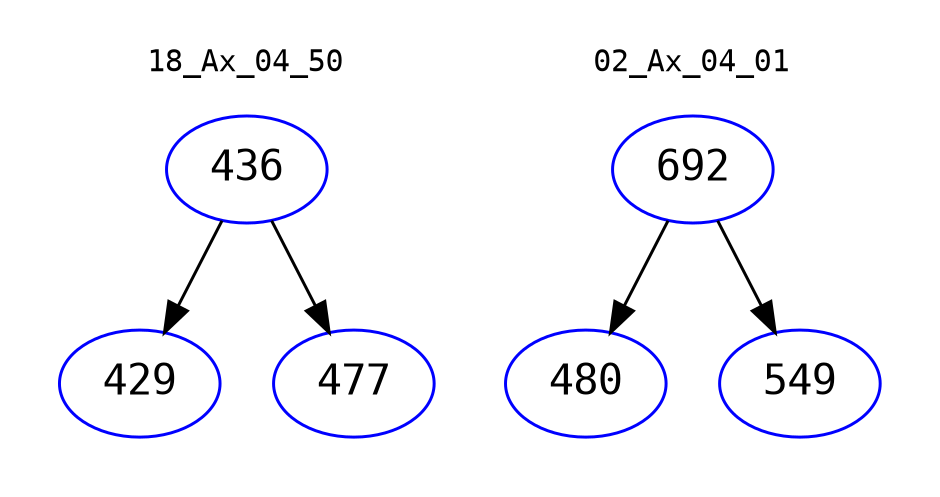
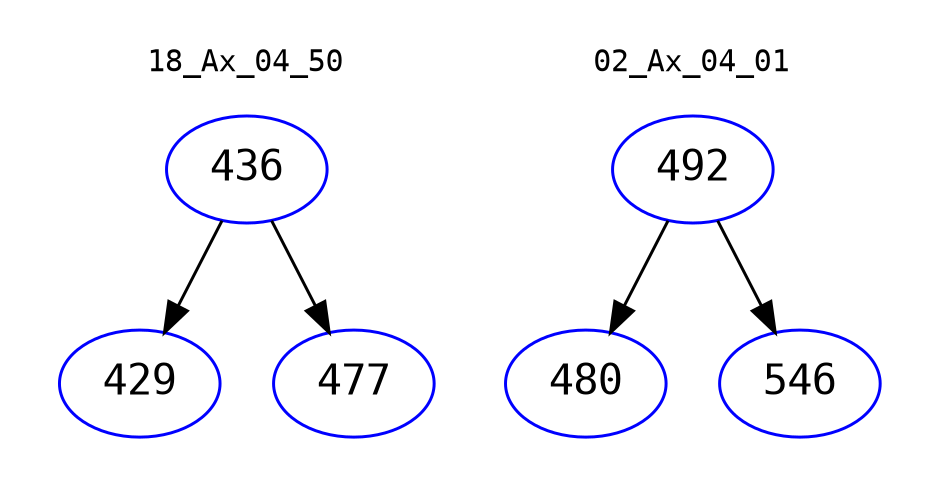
  digraph {
    fontname="DejaVu Sans Mono"
    node [color=blue fontname="DejaVu Sans Mono"]
    edge [color=black fontname="DejaVu Sans Mono"]
    n1 [label=436]
    n2 [label=429]
    n3 [label=477]
-   n4 [label=692]
+   n4 [label=492]
    n5 [label=480]
-   n6 [label=549]
+   n6 [label=546]
    subgraph cluster_1 {
      color=white
      fontsize=10
      label="18_Ax_04_50"
      n1
      n2
      n3
    }
    subgraph cluster_2 {
      color=white
      fontsize=10
      label="02_Ax_04_01"
      n4
      n5
      n6
    }
    n1 -> n2
    n1 -> n3
    n4 -> n5
    n4 -> n6
  }
